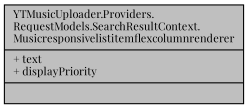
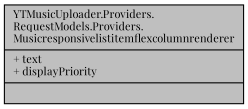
  digraph {
    fontname="Playfair Display"
-   n1 [color=black fillcolor=grey75 fontcolor=black fontname="Playfair Display" fontsize=10 height=0.2 label="{YTMusicUploader.Providers.\lRequestModels.SearchResultContext.\lMusicresponsivelistitemflexcolumnrenderer\n|+ text\l+ displayPriority\l|}" shape=record style=filled width=0.4]
+   n1 [color=black fillcolor=grey75 fontcolor=black fontname="Playfair Display" fontsize=10 height=0.2 label="{YTMusicUploader.Providers.\lRequestModels.Providers.\lMusicresponsivelistitemflexcolumnrenderer\n|+ text\l+ displayPriority\l|}" shape=record style=filled width=0.4]
  }
